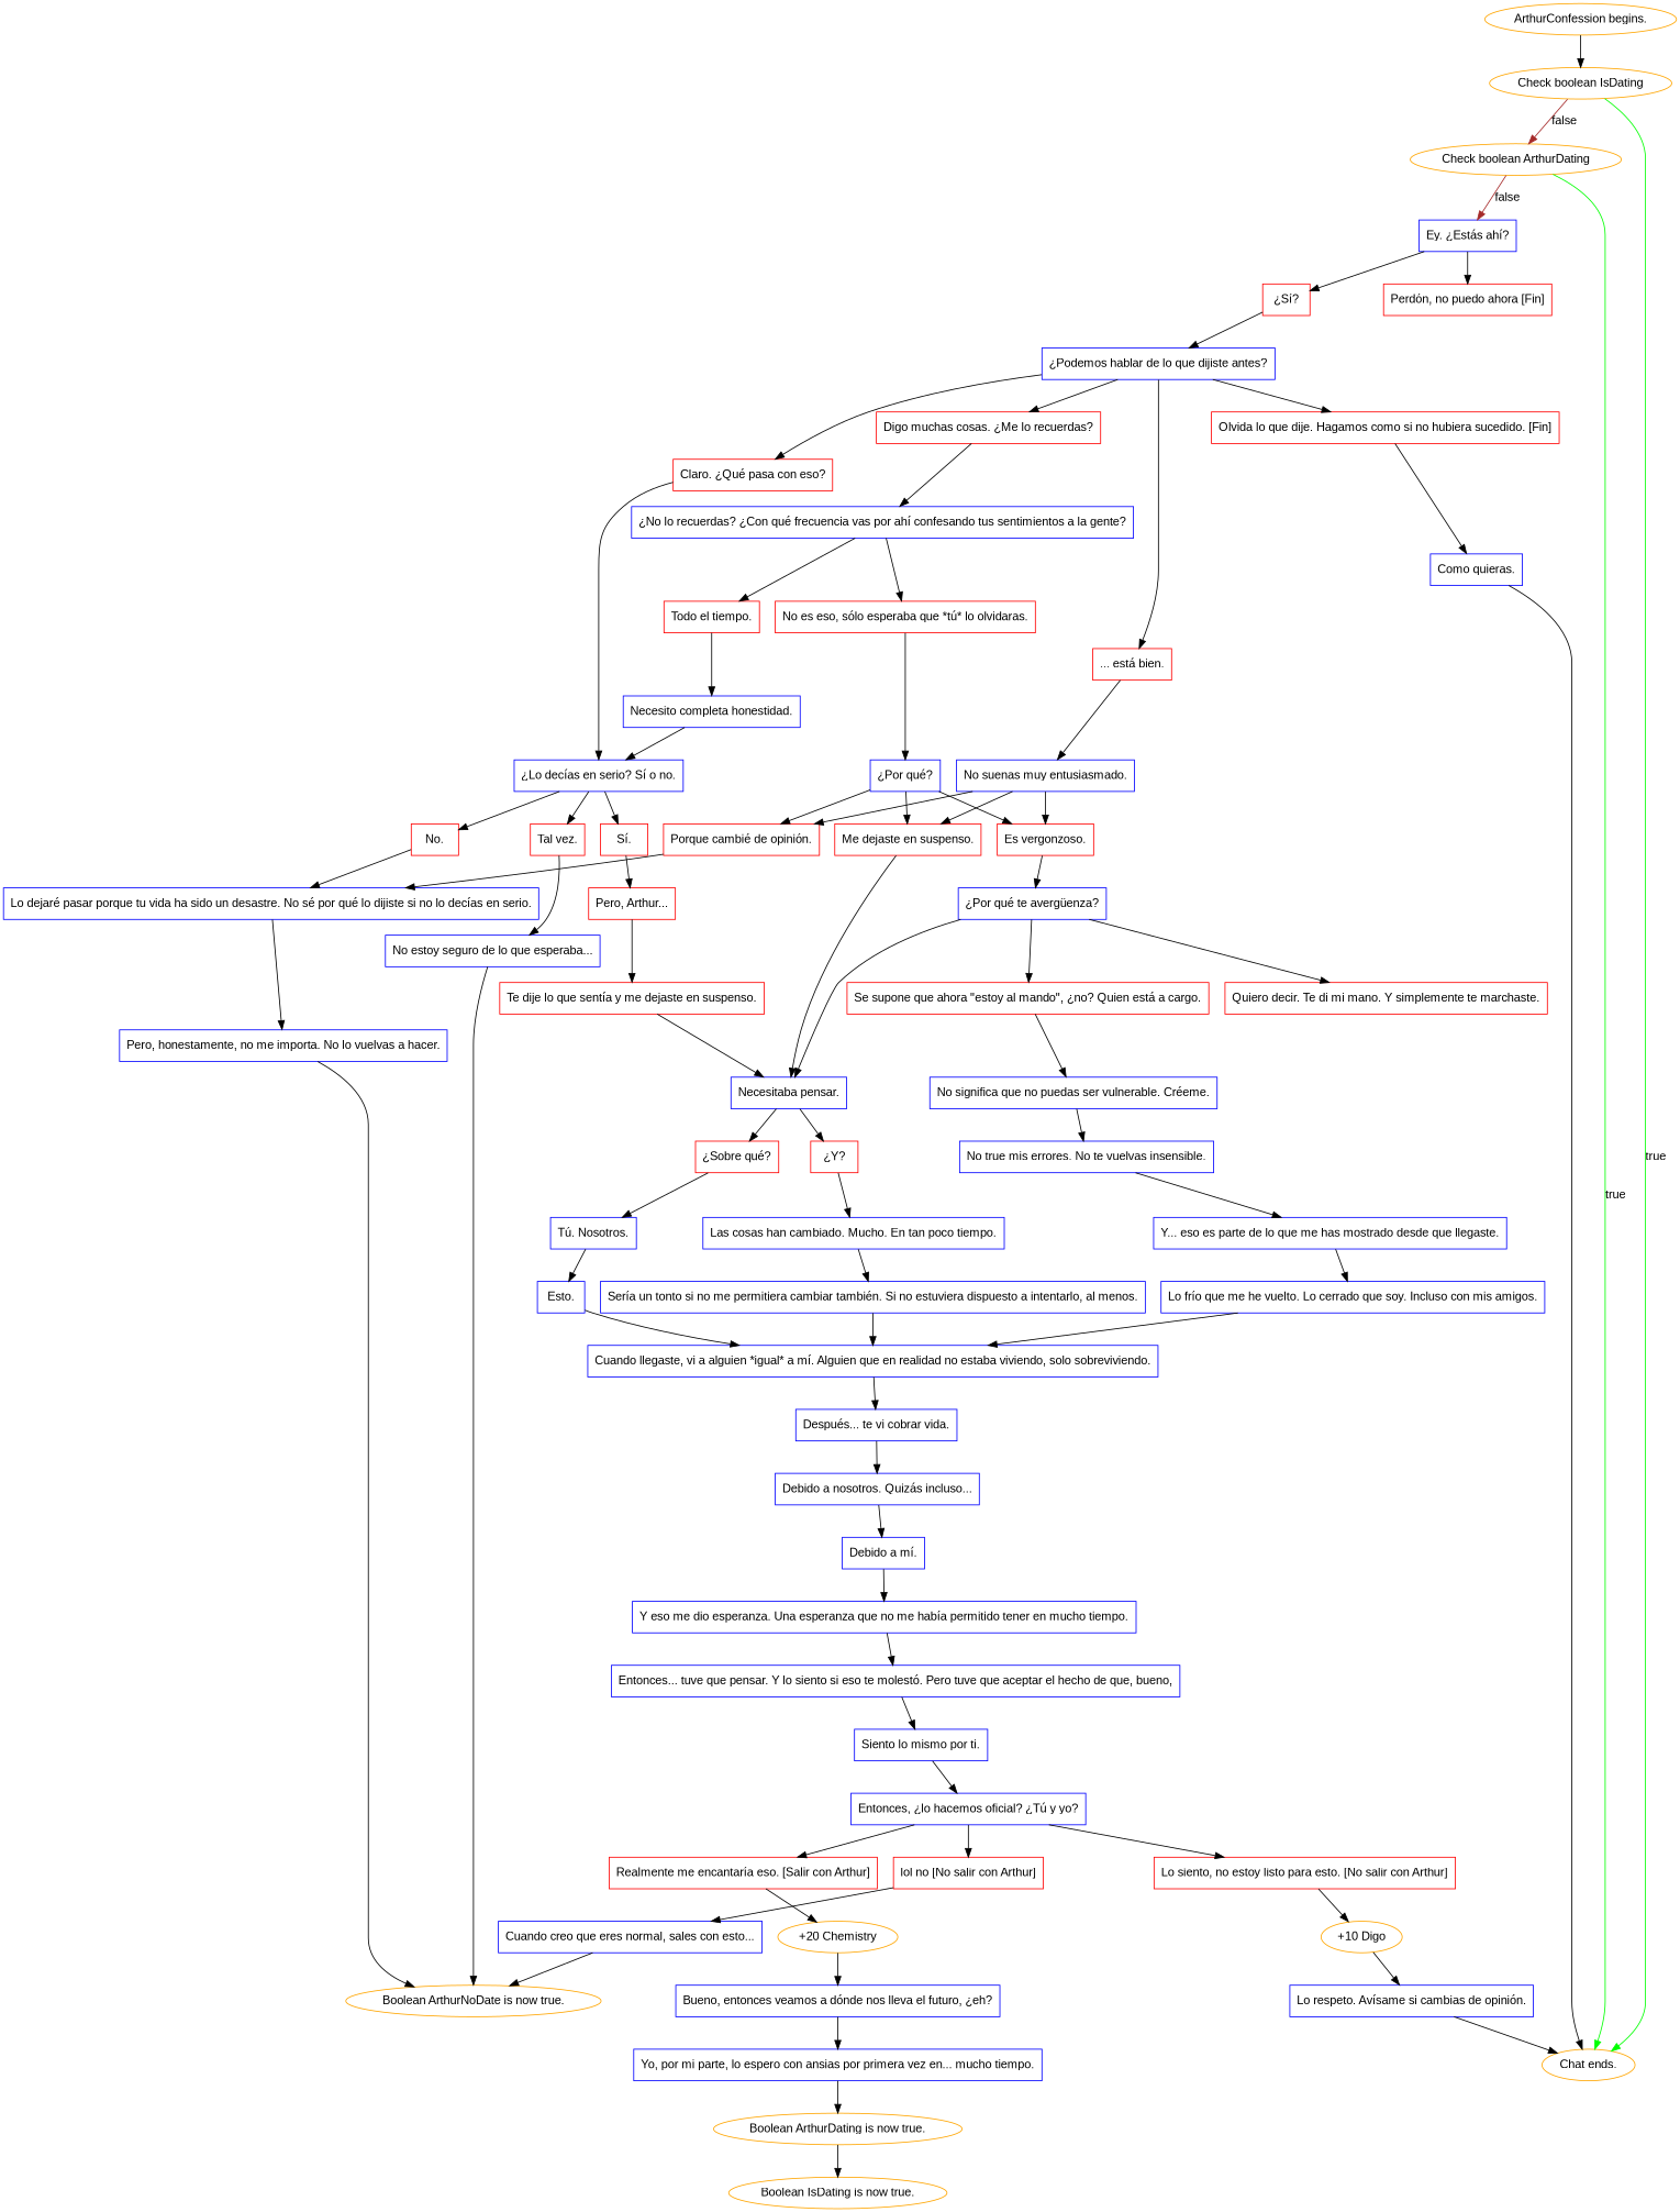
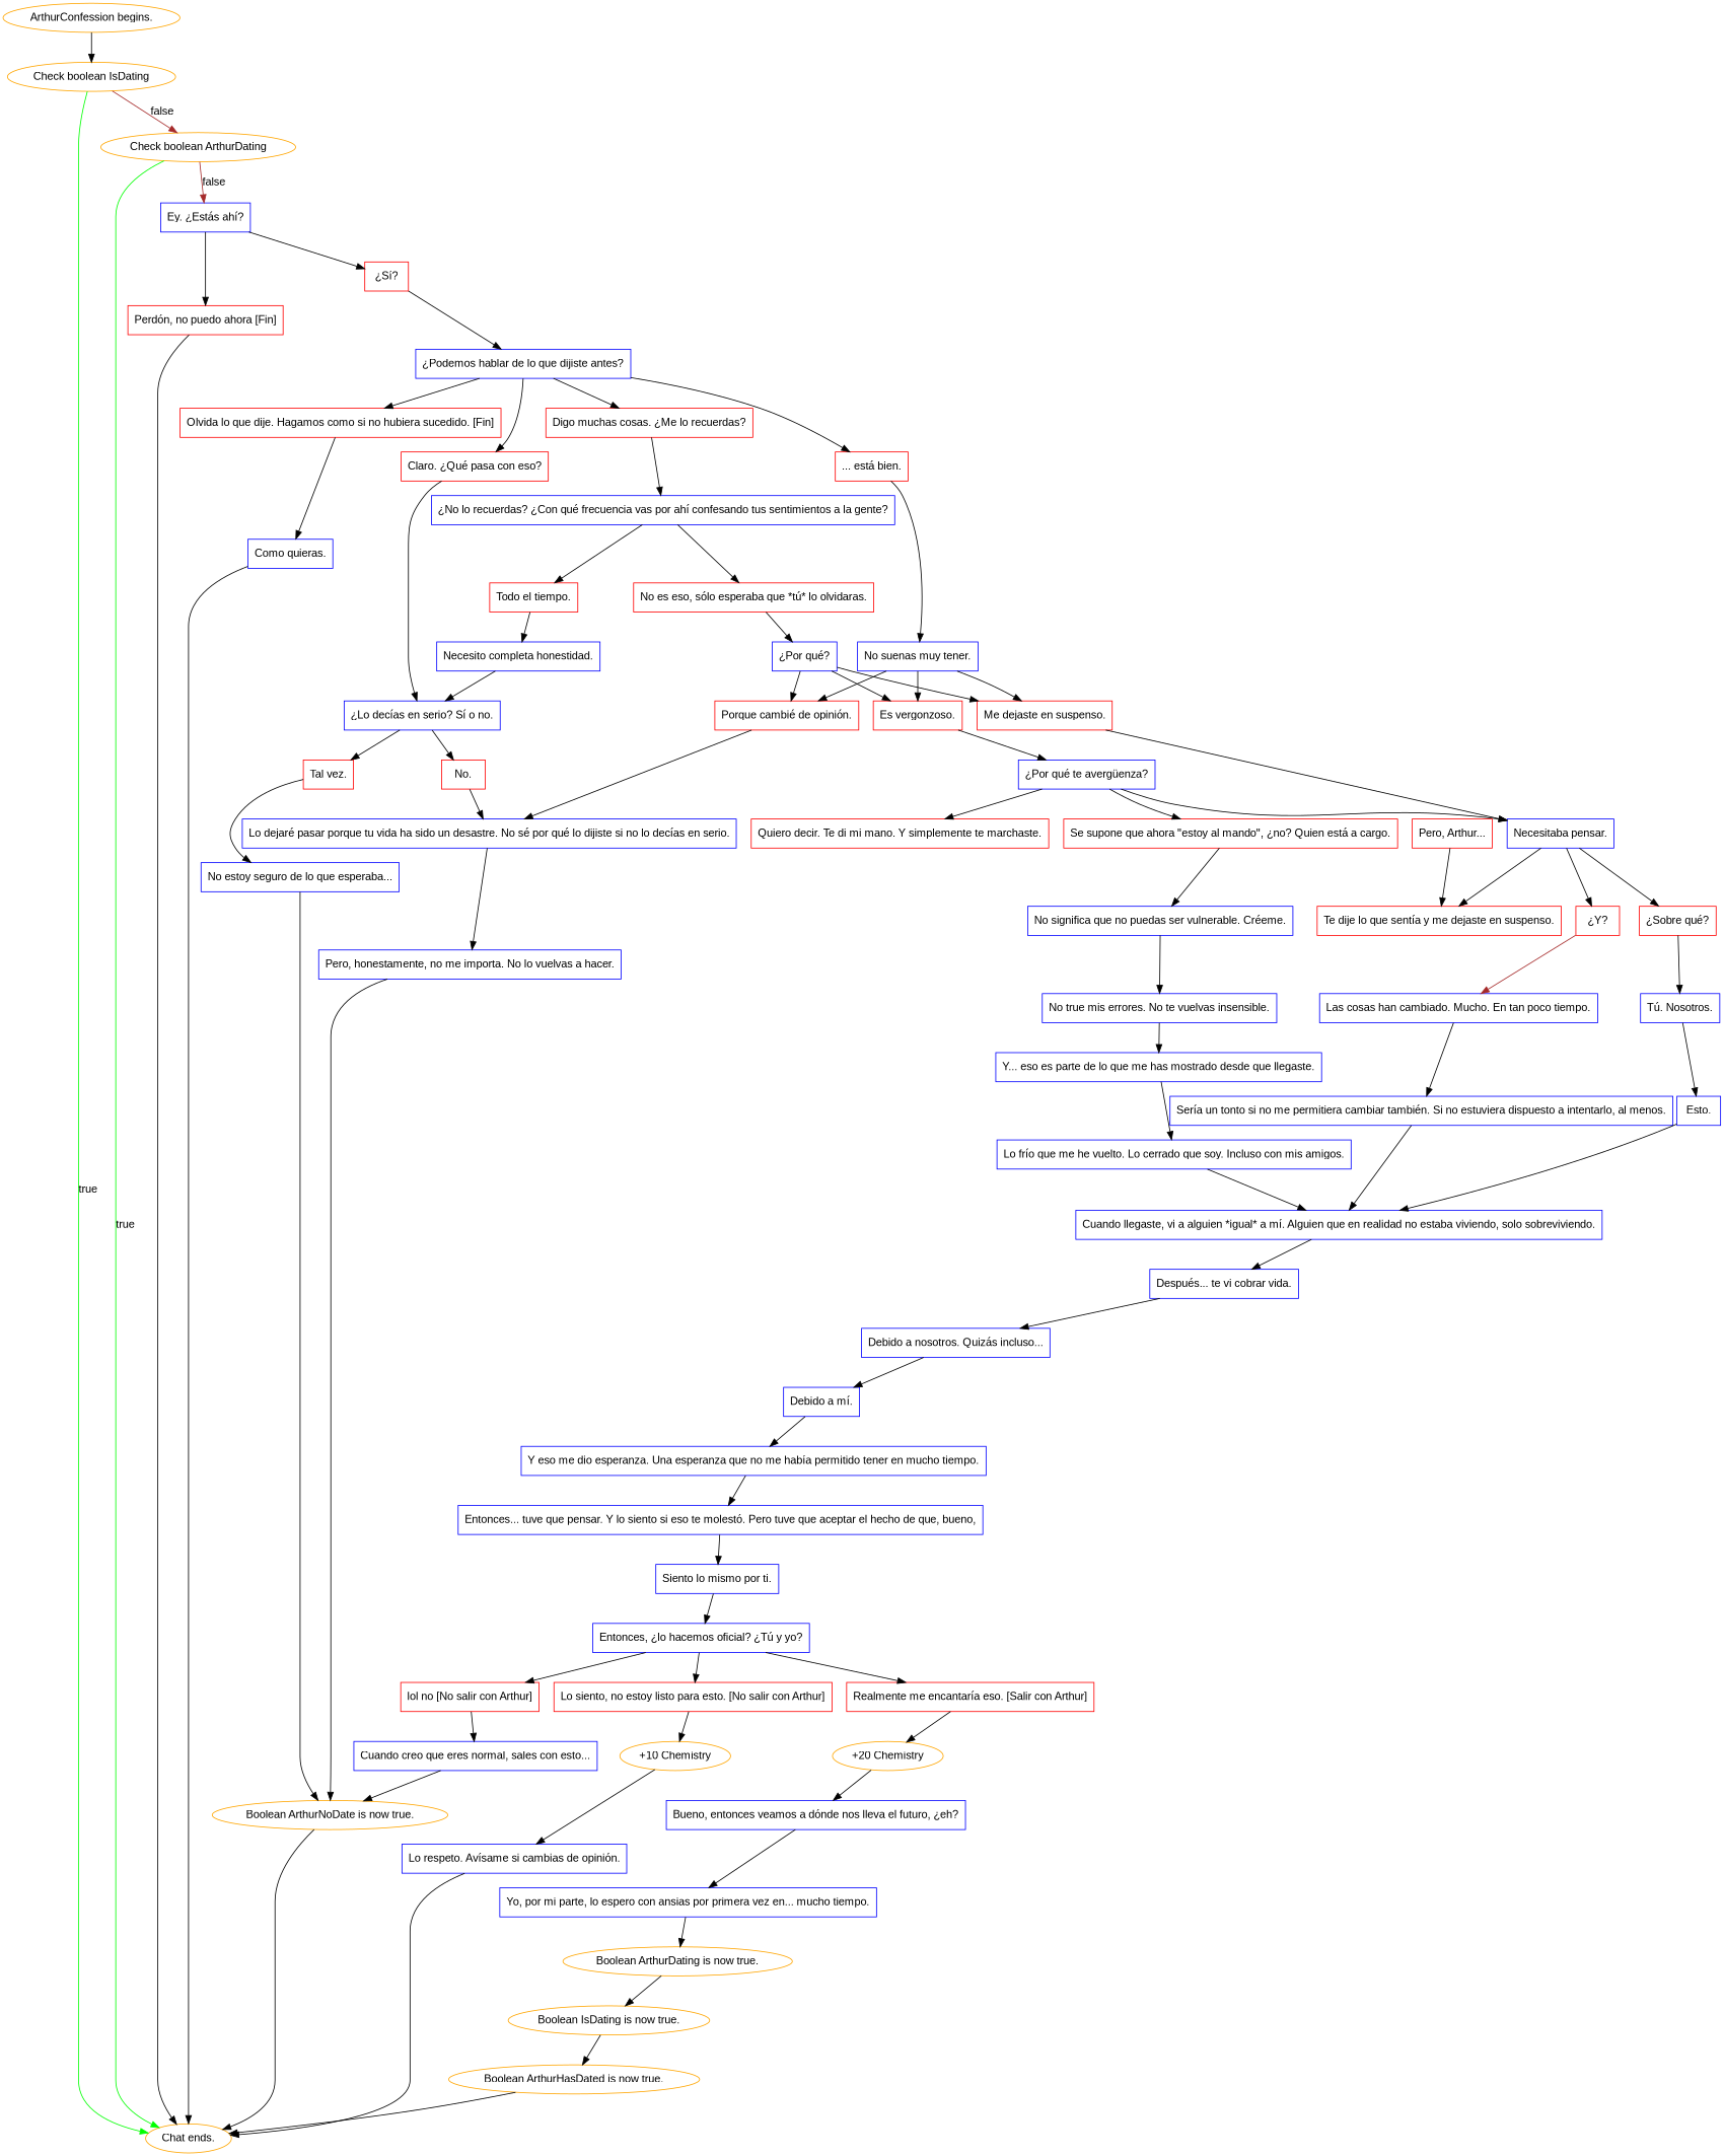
  digraph {
    fontname="Liberation Sans"
    node [color=blue fontname="Liberation Sans" shape=box]
    edge [fontname="Liberation Sans"]
    "ArthurConfession begins." [color=orange shape=""]
    n2 [color=orange label="Check boolean IsDating" shape=""]
    "Chat ends." [color=orange shape=""]
    n4 [color=orange label="Check boolean ArthurDating" shape=""]
    n5 [label="Ey. ¿Estás ahí?"]
    n6 [color=red label="¿Sí?"]
    n7 [color=red label="Perdón, no puedo ahora [Fin]"]
    n8 [label="¿Podemos hablar de lo que dijiste antes?"]
    n9 [color=red label="... está bien."]
    n10 [color=red label="Digo muchas cosas. ¿Me lo recuerdas?"]
    n11 [color=red label="Claro. ¿Qué pasa con eso?"]
    n12 [color=red label="Olvida lo que dije. Hagamos como si no hubiera sucedido. [Fin]"]
-   n13 [label="No suenas muy entusiasmado."]
+   n13 [label="No suenas muy tener."]
    n14 [label="¿No lo recuerdas? ¿Con qué frecuencia vas por ahí confesando tus sentimientos a la gente?"]
    n15 [label="¿Lo decías en serio? Sí o no."]
    n16 [label="Como quieras."]
    n17 [color=red label="Porque cambié de opinión."]
    n18 [color=red label="Me dejaste en suspenso."]
    n19 [color=red label="Es vergonzoso."]
    n20 [color=red label="No es eso, sólo esperaba que *tú* lo olvidaras."]
    n21 [color=red label="Todo el tiempo."]
-   n22 [color=red label="Sí."]
    n23 [color=red label="No."]
    n24 [color=red label="Tal vez."]
    n25 [label="Lo dejaré pasar porque tu vida ha sido un desastre. No sé por qué lo dijiste si no lo decías en serio."]
    n26 [label="Necesitaba pensar."]
    n27 [label="¿Por qué te avergüenza?"]
    n28 [label="¿Por qué?"]
    n29 [label="Necesito completa honestidad."]
    n30 [color=red label="Pero, Arthur..."]
    n31 [label="No estoy seguro de lo que esperaba..."]
    n32 [label="Pero, honestamente, no me importa. No lo vuelvas a hacer."]
    n33 [color=red label="¿Sobre qué?"]
    n34 [color=red label="¿Y?"]
    n35 [color=red label="Se supone que ahora \"estoy al mando\", ¿no? Quien está a cargo."]
    n36 [color=red label="Quiero decir. Te di mi mano. Y simplemente te marchaste."]
    n37 [color=red label="Te dije lo que sentía y me dejaste en suspenso."]
    n38 [color=orange label="Boolean ArthurNoDate is now true." shape=""]
    n39 [label="Tú. Nosotros."]
    n40 [label="Las cosas han cambiado. Mucho. En tan poco tiempo."]
    n41 [label="No significa que no puedas ser vulnerable. Créeme."]
    n42 [label="Esto."]
    n43 [label="Sería un tonto si no me permitiera cambiar también. Si no estuviera dispuesto a intentarlo, al menos."]
    n44 [label="No true mis errores. No te vuelvas insensible."]
    n45 [label="Cuando llegaste, vi a alguien *igual* a mí. Alguien que en realidad no estaba viviendo, solo sobreviviendo."]
    n46 [label="Y... eso es parte de lo que me has mostrado desde que llegaste."]
    n47 [label="Después... te vi cobrar vida."]
    n48 [label="Lo frío que me he vuelto. Lo cerrado que soy. Incluso con mis amigos."]
    n49 [label="Debido a nosotros. Quizás incluso..."]
    n50 [label="Debido a mí."]
    n51 [label="Y eso me dio esperanza. Una esperanza que no me había permitido tener en mucho tiempo."]
    n52 [label="Entonces... tuve que pensar. Y lo siento si eso te molestó. Pero tuve que aceptar el hecho de que, bueno,"]
    n53 [label="Siento lo mismo por ti."]
    n54 [label="Entonces, ¿lo hacemos oficial? ¿Tú y yo?"]
    n55 [color=red label="Realmente me encantaría eso. [Salir con Arthur]"]
    n56 [color=red label="Lo siento, no estoy listo para esto. [No salir con Arthur]"]
    n57 [color=red label="lol no [No salir con Arthur]"]
    n58 [color=orange label="+20 Chemistry" shape=""]
-   n59 [color=orange label="+10 Digo" shape=""]
+   n59 [color=orange label="+10 Chemistry" shape=""]
    n60 [label="Cuando creo que eres normal, sales con esto..."]
    n61 [label="Bueno, entonces veamos a dónde nos lleva el futuro, ¿eh?"]
    n62 [label="Lo respeto. Avísame si cambias de opinión."]
    n63 [label="Yo, por mi parte, lo espero con ansias por primera vez en... mucho tiempo."]
    n64 [color=orange label="Boolean ArthurDating is now true." shape=""]
    n65 [color=orange label="Boolean IsDating is now true." shape=""]
+   n66 [color=orange label="Boolean ArthurHasDated is now true." shape=""]
    "ArthurConfession begins." -> n2
    n2 -> "Chat ends." [color=green label=true]
    n2 -> n4 [color=brown label=false]
    n4 -> "Chat ends." [color=green label=true]
    n4 -> n5 [color=brown label=false]
    n5 -> n6
    n5 -> n7
    n6 -> n8
+   n7 -> "Chat ends."
    n8 -> n9
    n8 -> n10
    n8 -> n11
    n8 -> n12
    n9 -> n13
    n10 -> n14
    n11 -> n15
    n12 -> n16
    n13 -> n17
    n13 -> n18
    n13 -> n19
    n14 -> n20
    n14 -> n21
-   n15 -> n22
    n15 -> n23
    n15 -> n24
    n16 -> "Chat ends."
    n17 -> n25
    n18 -> n26
    n19 -> n27
    n20 -> n28
    n21 -> n29
-   n22 -> n30
    n23 -> n25
    n24 -> n31
    n25 -> n32
    n26 -> n33
    n26 -> n34
    n27 -> n26
    n27 -> n35
    n27 -> n36
    n28 -> n17
    n28 -> n18
    n28 -> n19
    n29 -> n15
    n30 -> n37
    n31 -> n38
    n32 -> n38
    n33 -> n39
-   n34 -> n40
+   n34 -> n40 [color=brown]
    n35 -> n41
-   n37 -> n26
+   n26 -> n37
+   n38 -> "Chat ends."
    n39 -> n42
    n40 -> n43
    n41 -> n44
    n42 -> n45
    n43 -> n45
    n44 -> n46
    n45 -> n47
    n46 -> n48
    n47 -> n49
    n48 -> n45
    n49 -> n50
    n50 -> n51
    n51 -> n52
    n52 -> n53
    n53 -> n54
    n54 -> n55
    n54 -> n56
    n54 -> n57
    n55 -> n58
    n56 -> n59
    n57 -> n60
    n58 -> n61
    n59 -> n62
    n60 -> n38
    n61 -> n63
    n62 -> "Chat ends."
    n63 -> n64
    n64 -> n65
+   n65 -> n66
+   n66 -> "Chat ends."
  }
